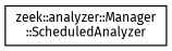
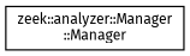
  digraph {
    rankdir=LR
    fontname="Fira Sans"
-   n1 [color=black fillcolor=white fontname="Fira Sans" fontsize=10 height=0.2 label="zeek::analyzer::Manager\l::ScheduledAnalyzer" shape=record style=filled width=0.4]
+   n1 [color=black fillcolor=white fontname="Fira Sans" fontsize=10 height=0.2 label="zeek::analyzer::Manager\l::Manager" shape=record style=filled width=0.4]
  }
